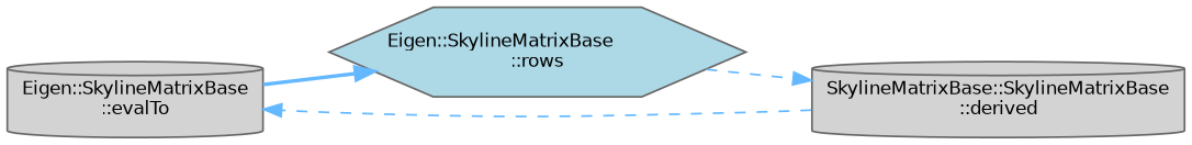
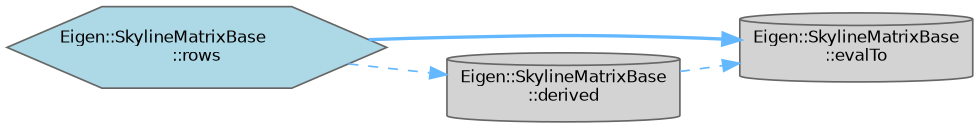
  digraph {
    rankdir=LR
    node [color=grey40 fillcolor=lightgrey fontname=Helvetica fontsize=10 shape=cylinder style=filled]
    edge [color=steelblue1 fontname=Helvetica fontsize=10 labelfontname=Helvetica labelfontsize=10 style=dashed]
    n1 [color=gray40 fontcolor=black height=0.2 label="Eigen::SkylineMatrixBase\l::evalTo" width=0.4]
    n2 [fillcolor=lightblue height=0.2 label="Eigen::SkylineMatrixBase\l::rows" shape=hexagon width=0.4]
-   n3 [height=0.2 label="SkylineMatrixBase::SkylineMatrixBase\l::derived" width=0.4]
-   n1 -> n2 [style=bold]
+   n3 [height=0.2 label="Eigen::SkylineMatrixBase\l::derived" width=0.4]
+   n2 -> n1 [style=bold]
    n2 -> n3
    n3 -> n1
  }
